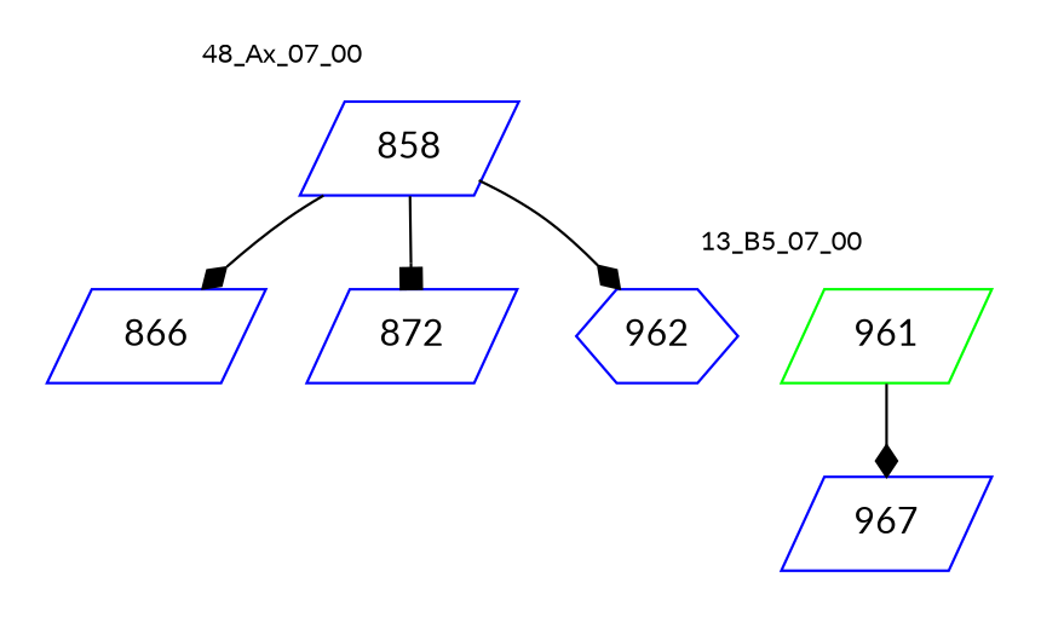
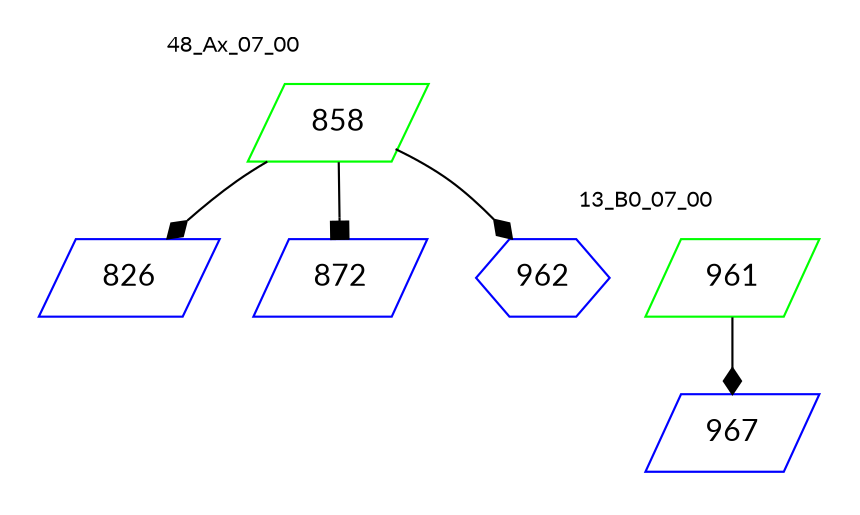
  digraph {
    fontname=Lato
    node [color=blue fontname=Lato shape=parallelogram]
    edge [arrowhead=diamond color=black fontname=Lato]
-   n1 [label=858]
-   n2 [label=866]
+   n1 [color=green label=858]
+   n2 [label=826]
    n3 [label=872]
    n4 [color=green label=961]
    n5 [label=962 shape=hexagon]
    n6 [label=967]
    subgraph cluster_1 {
      color=white
      fontsize=10
      label="48_Ax_07_00"
      n1
      n2
      n3
    }
    subgraph cluster_2 {
      color=white
      fontsize=10
-     label="13_B5_07_00"
+     label="13_B0_07_00"
      n4
      n5
      n6
    }
    n1 -> n2
    n1 -> n3 [arrowhead=box]
    n1 -> n5
    n4 -> n6
  }
